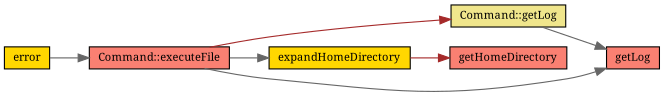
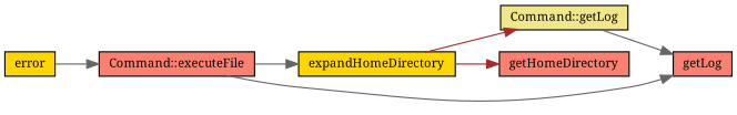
  digraph {
    fontname="Noto Serif"
    rankdir=LR
    node [color=black fillcolor=salmon fontname="Noto Serif" fontsize=10 shape=record style=filled]
    edge [color=gray40 fontname="Noto Serif" fontsize=10 labelfontname=Helvetica labelfontsize=10 style=solid]
    n1 [fontcolor=black height=0.2 label="Command::executeFile" width=0.4]
    n2 [fillcolor=gold height=0.2 label=expandHomeDirectory width=0.4]
    n3 [height=0.2 label=getLog width=0.4]
    n4 [fillcolor=khaki height=0.2 label="Command::getLog" width=0.4]
    n5 [height=0.2 label=getHomeDirectory width=0.4]
    n6 [fillcolor=gold height=0.2 label=error width=0.4]
    n1 -> n2
    n1 -> n3
-   n1 -> n4 [color=brown]
+   n2 -> n4 [color=brown]
    n2 -> n5 [color=brown]
    n4 -> n3
    n6 -> n1
  }
